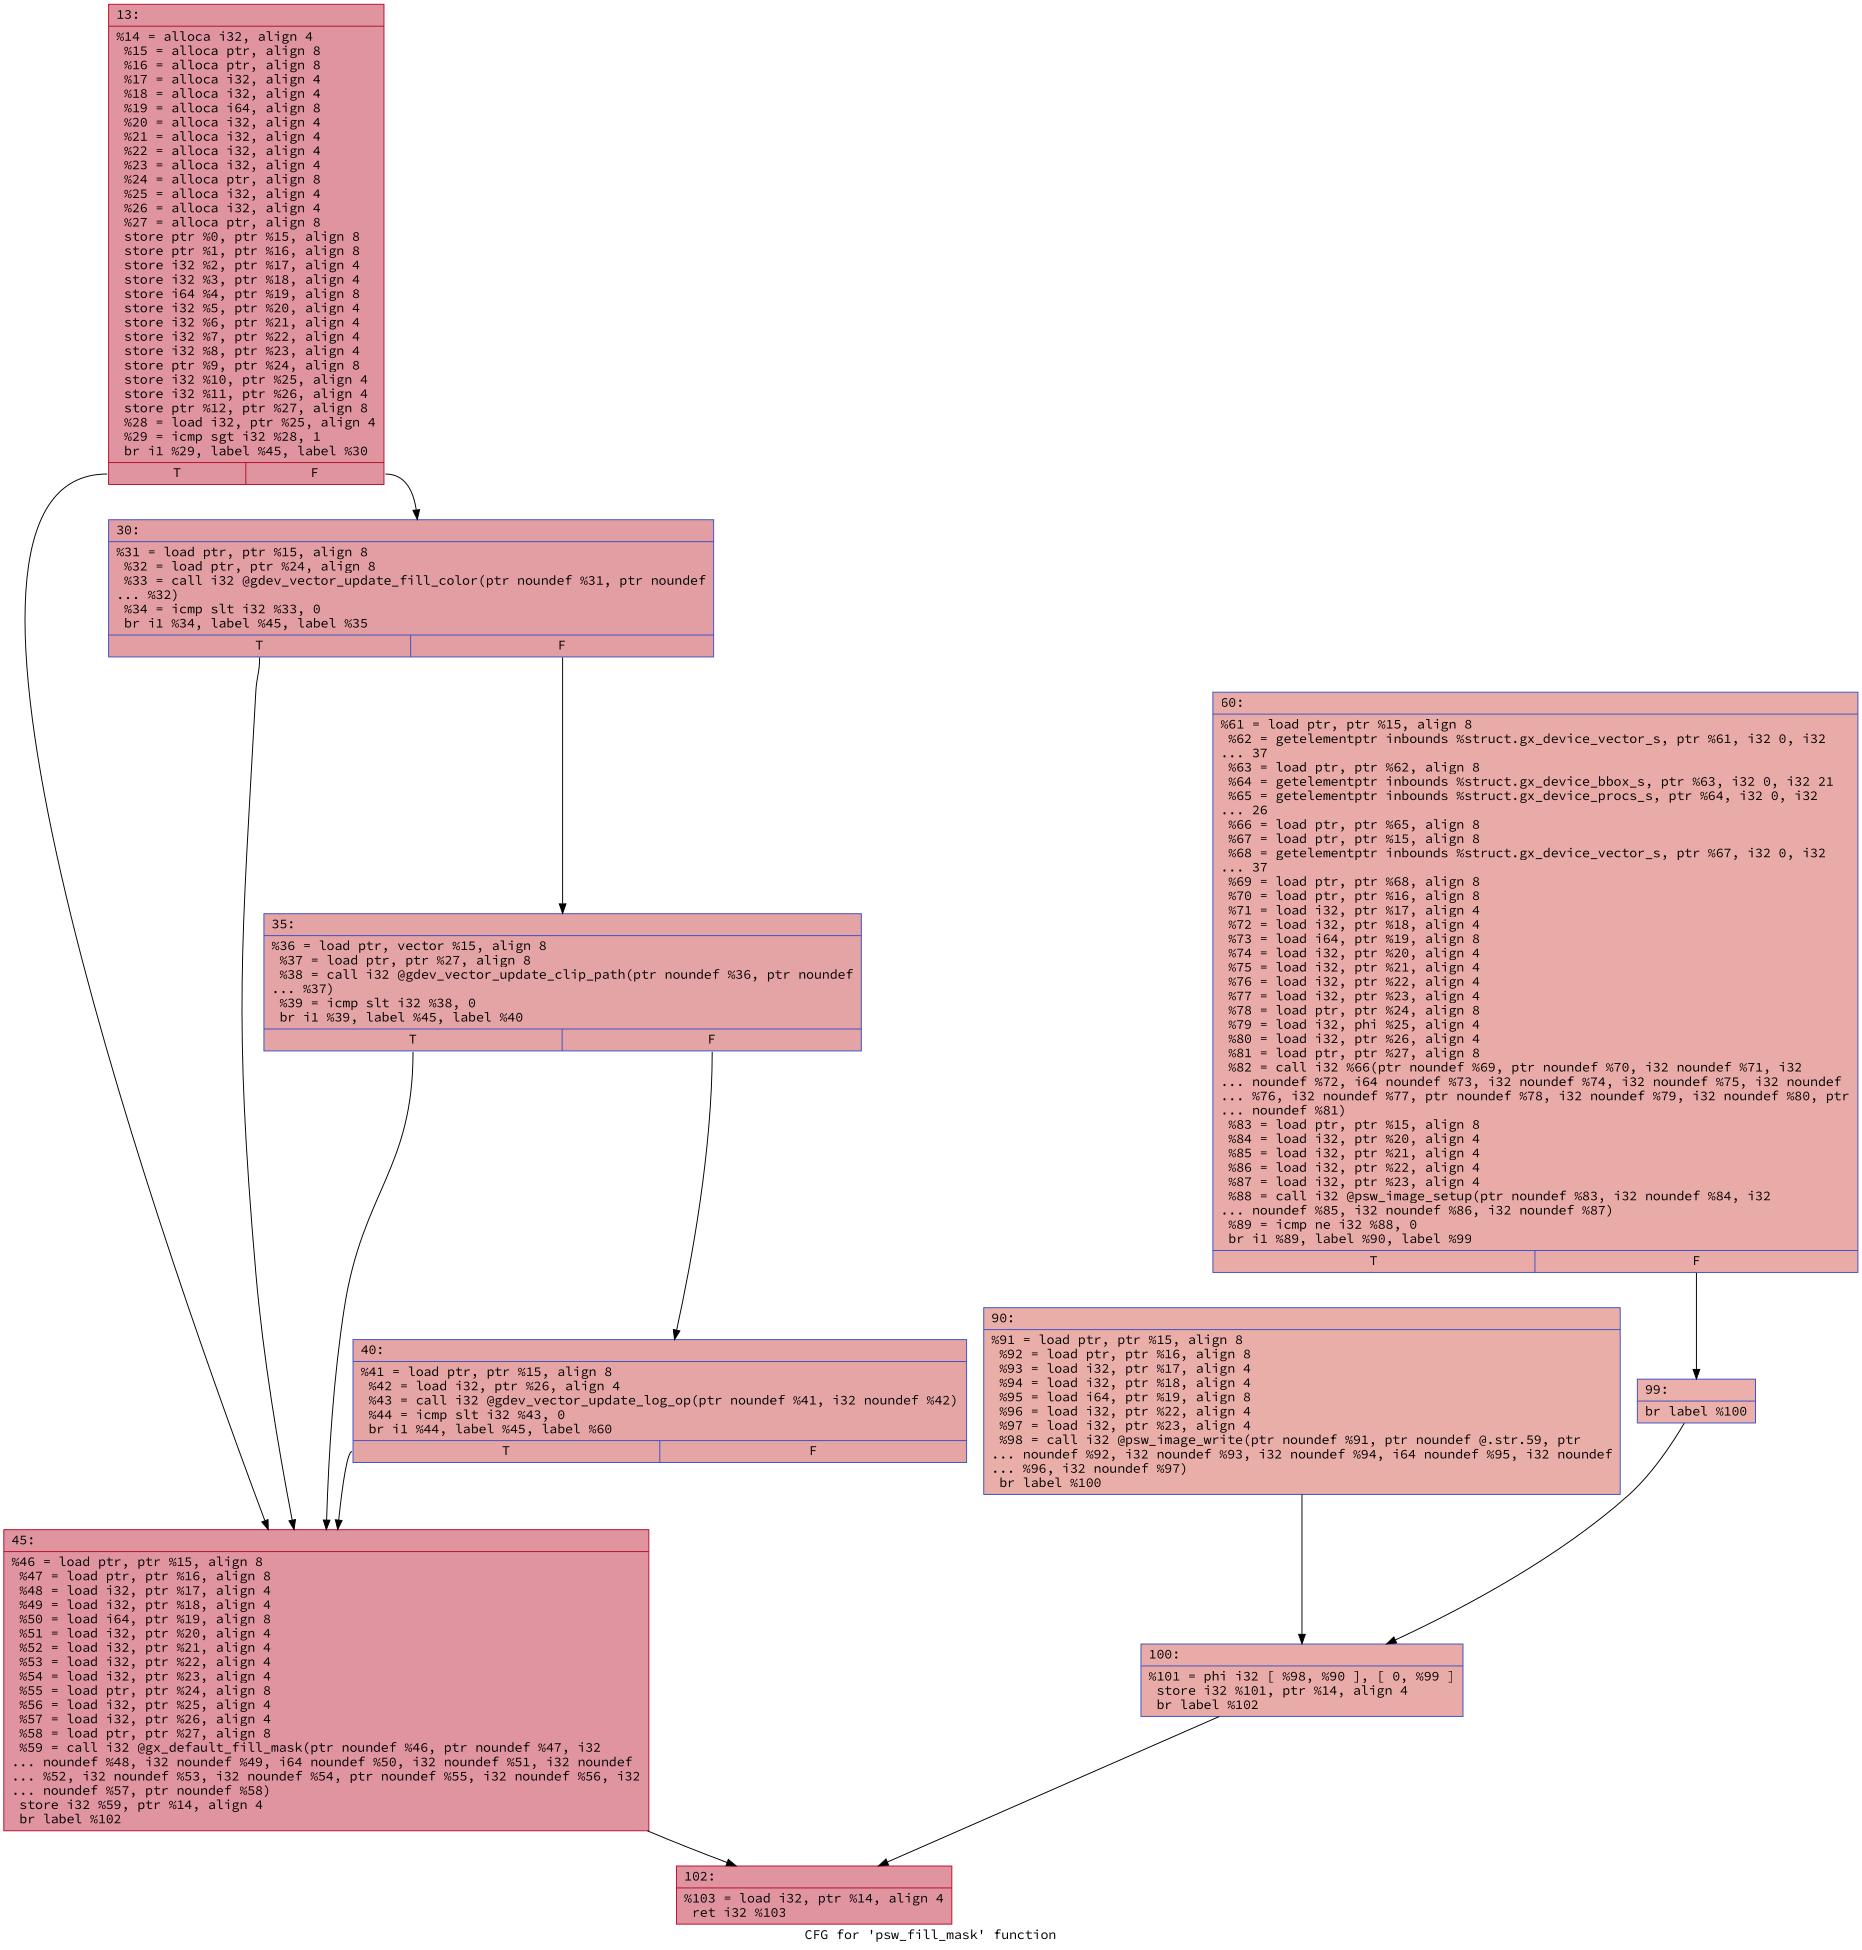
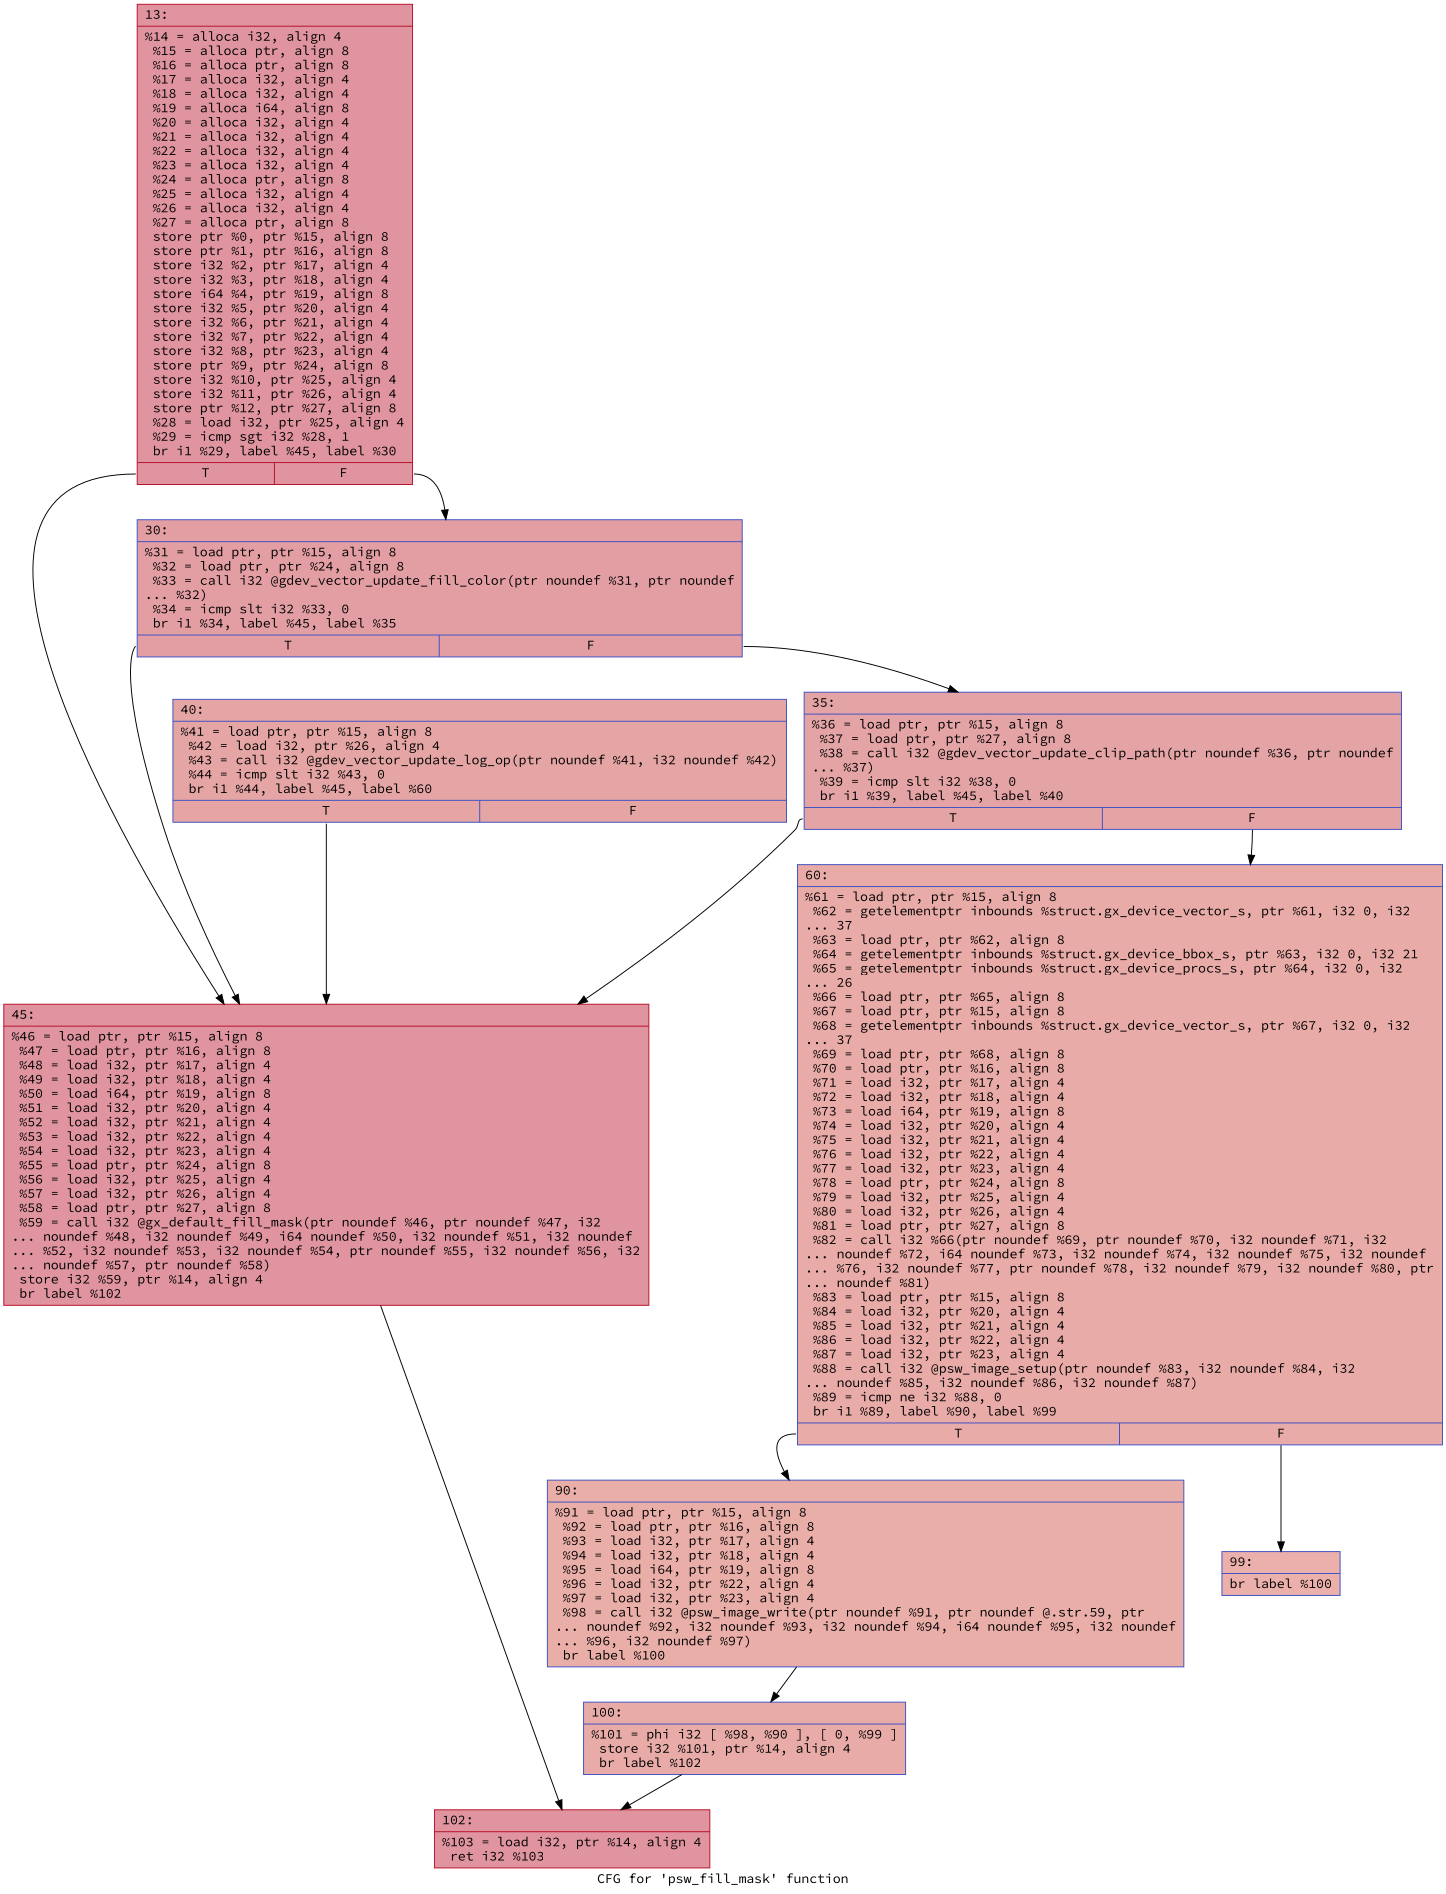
  digraph {
    fontname="Source Code Pro"
    label="CFG for 'psw_fill_mask' function"
    node [color="#3d50c3ff" fillcolor="#b70d2870" fontname="Source Code Pro" shape=record style=filled]
    edge [fontname="Source Code Pro" tailport=s0]
    n1 [color="#b70d28ff" label="{13:\l|  %14 = alloca i32, align 4\l  %15 = alloca ptr, align 8\l  %16 = alloca ptr, align 8\l  %17 = alloca i32, align 4\l  %18 = alloca i32, align 4\l  %19 = alloca i64, align 8\l  %20 = alloca i32, align 4\l  %21 = alloca i32, align 4\l  %22 = alloca i32, align 4\l  %23 = alloca i32, align 4\l  %24 = alloca ptr, align 8\l  %25 = alloca i32, align 4\l  %26 = alloca i32, align 4\l  %27 = alloca ptr, align 8\l  store ptr %0, ptr %15, align 8\l  store ptr %1, ptr %16, align 8\l  store i32 %2, ptr %17, align 4\l  store i32 %3, ptr %18, align 4\l  store i64 %4, ptr %19, align 8\l  store i32 %5, ptr %20, align 4\l  store i32 %6, ptr %21, align 4\l  store i32 %7, ptr %22, align 4\l  store i32 %8, ptr %23, align 4\l  store ptr %9, ptr %24, align 8\l  store i32 %10, ptr %25, align 4\l  store i32 %11, ptr %26, align 4\l  store ptr %12, ptr %27, align 8\l  %28 = load i32, ptr %25, align 4\l  %29 = icmp sgt i32 %28, 1\l  br i1 %29, label %45, label %30\l|{<s0>T|<s1>F}}"]
    n2 [color="#b70d28ff" label="{45:\l|  %46 = load ptr, ptr %15, align 8\l  %47 = load ptr, ptr %16, align 8\l  %48 = load i32, ptr %17, align 4\l  %49 = load i32, ptr %18, align 4\l  %50 = load i64, ptr %19, align 8\l  %51 = load i32, ptr %20, align 4\l  %52 = load i32, ptr %21, align 4\l  %53 = load i32, ptr %22, align 4\l  %54 = load i32, ptr %23, align 4\l  %55 = load ptr, ptr %24, align 8\l  %56 = load i32, ptr %25, align 4\l  %57 = load i32, ptr %26, align 4\l  %58 = load ptr, ptr %27, align 8\l  %59 = call i32 @gx_default_fill_mask(ptr noundef %46, ptr noundef %47, i32\l... noundef %48, i32 noundef %49, i64 noundef %50, i32 noundef %51, i32 noundef\l... %52, i32 noundef %53, i32 noundef %54, ptr noundef %55, i32 noundef %56, i32\l... noundef %57, ptr noundef %58)\l  store i32 %59, ptr %14, align 4\l  br label %102\l}"]
    n3 [fillcolor="#be242e70" label="{30:\l|  %31 = load ptr, ptr %15, align 8\l  %32 = load ptr, ptr %24, align 8\l  %33 = call i32 @gdev_vector_update_fill_color(ptr noundef %31, ptr noundef\l... %32)\l  %34 = icmp slt i32 %33, 0\l  br i1 %34, label %45, label %35\l|{<s0>T|<s1>F}}"]
    n4 [color="#b70d28ff" label="{102:\l|  %103 = load i32, ptr %14, align 4\l  ret i32 %103\l}"]
-   n5 [fillcolor="#c32e3170" label="{35:\l|  %36 = load ptr, vector %15, align 8\l  %37 = load ptr, ptr %27, align 8\l  %38 = call i32 @gdev_vector_update_clip_path(ptr noundef %36, ptr noundef\l... %37)\l  %39 = icmp slt i32 %38, 0\l  br i1 %39, label %45, label %40\l|{<s0>T|<s1>F}}"]
+   n5 [fillcolor="#c32e3170" label="{35:\l|  %36 = load ptr, ptr %15, align 8\l  %37 = load ptr, ptr %27, align 8\l  %38 = call i32 @gdev_vector_update_clip_path(ptr noundef %36, ptr noundef\l... %37)\l  %39 = icmp slt i32 %38, 0\l  br i1 %39, label %45, label %40\l|{<s0>T|<s1>F}}"]
    n6 [fillcolor="#c5333470" label="{40:\l|  %41 = load ptr, ptr %15, align 8\l  %42 = load i32, ptr %26, align 4\l  %43 = call i32 @gdev_vector_update_log_op(ptr noundef %41, i32 noundef %42)\l  %44 = icmp slt i32 %43, 0\l  br i1 %44, label %45, label %60\l|{<s0>T|<s1>F}}"]
-   n7 [fillcolor="#cc403a70" label="{60:\l|  %61 = load ptr, ptr %15, align 8\l  %62 = getelementptr inbounds %struct.gx_device_vector_s, ptr %61, i32 0, i32\l... 37\l  %63 = load ptr, ptr %62, align 8\l  %64 = getelementptr inbounds %struct.gx_device_bbox_s, ptr %63, i32 0, i32 21\l  %65 = getelementptr inbounds %struct.gx_device_procs_s, ptr %64, i32 0, i32\l... 26\l  %66 = load ptr, ptr %65, align 8\l  %67 = load ptr, ptr %15, align 8\l  %68 = getelementptr inbounds %struct.gx_device_vector_s, ptr %67, i32 0, i32\l... 37\l  %69 = load ptr, ptr %68, align 8\l  %70 = load ptr, ptr %16, align 8\l  %71 = load i32, ptr %17, align 4\l  %72 = load i32, ptr %18, align 4\l  %73 = load i64, ptr %19, align 8\l  %74 = load i32, ptr %20, align 4\l  %75 = load i32, ptr %21, align 4\l  %76 = load i32, ptr %22, align 4\l  %77 = load i32, ptr %23, align 4\l  %78 = load ptr, ptr %24, align 8\l  %79 = load i32, phi %25, align 4\l  %80 = load i32, ptr %26, align 4\l  %81 = load ptr, ptr %27, align 8\l  %82 = call i32 %66(ptr noundef %69, ptr noundef %70, i32 noundef %71, i32\l... noundef %72, i64 noundef %73, i32 noundef %74, i32 noundef %75, i32 noundef\l... %76, i32 noundef %77, ptr noundef %78, i32 noundef %79, i32 noundef %80, ptr\l... noundef %81)\l  %83 = load ptr, ptr %15, align 8\l  %84 = load i32, ptr %20, align 4\l  %85 = load i32, ptr %21, align 4\l  %86 = load i32, ptr %22, align 4\l  %87 = load i32, ptr %23, align 4\l  %88 = call i32 @psw_image_setup(ptr noundef %83, i32 noundef %84, i32\l... noundef %85, i32 noundef %86, i32 noundef %87)\l  %89 = icmp ne i32 %88, 0\l  br i1 %89, label %90, label %99\l|{<s0>T|<s1>F}}"]
+   n7 [fillcolor="#cc403a70" label="{60:\l|  %61 = load ptr, ptr %15, align 8\l  %62 = getelementptr inbounds %struct.gx_device_vector_s, ptr %61, i32 0, i32\l... 37\l  %63 = load ptr, ptr %62, align 8\l  %64 = getelementptr inbounds %struct.gx_device_bbox_s, ptr %63, i32 0, i32 21\l  %65 = getelementptr inbounds %struct.gx_device_procs_s, ptr %64, i32 0, i32\l... 26\l  %66 = load ptr, ptr %65, align 8\l  %67 = load ptr, ptr %15, align 8\l  %68 = getelementptr inbounds %struct.gx_device_vector_s, ptr %67, i32 0, i32\l... 37\l  %69 = load ptr, ptr %68, align 8\l  %70 = load ptr, ptr %16, align 8\l  %71 = load i32, ptr %17, align 4\l  %72 = load i32, ptr %18, align 4\l  %73 = load i64, ptr %19, align 8\l  %74 = load i32, ptr %20, align 4\l  %75 = load i32, ptr %21, align 4\l  %76 = load i32, ptr %22, align 4\l  %77 = load i32, ptr %23, align 4\l  %78 = load ptr, ptr %24, align 8\l  %79 = load i32, ptr %25, align 4\l  %80 = load i32, ptr %26, align 4\l  %81 = load ptr, ptr %27, align 8\l  %82 = call i32 %66(ptr noundef %69, ptr noundef %70, i32 noundef %71, i32\l... noundef %72, i64 noundef %73, i32 noundef %74, i32 noundef %75, i32 noundef\l... %76, i32 noundef %77, ptr noundef %78, i32 noundef %79, i32 noundef %80, ptr\l... noundef %81)\l  %83 = load ptr, ptr %15, align 8\l  %84 = load i32, ptr %20, align 4\l  %85 = load i32, ptr %21, align 4\l  %86 = load i32, ptr %22, align 4\l  %87 = load i32, ptr %23, align 4\l  %88 = call i32 @psw_image_setup(ptr noundef %83, i32 noundef %84, i32\l... noundef %85, i32 noundef %86, i32 noundef %87)\l  %89 = icmp ne i32 %88, 0\l  br i1 %89, label %90, label %99\l|{<s0>T|<s1>F}}"]
    n8 [fillcolor="#d0473d70" label="{90:\l|  %91 = load ptr, ptr %15, align 8\l  %92 = load ptr, ptr %16, align 8\l  %93 = load i32, ptr %17, align 4\l  %94 = load i32, ptr %18, align 4\l  %95 = load i64, ptr %19, align 8\l  %96 = load i32, ptr %22, align 4\l  %97 = load i32, ptr %23, align 4\l  %98 = call i32 @psw_image_write(ptr noundef %91, ptr noundef @.str.59, ptr\l... noundef %92, i32 noundef %93, i32 noundef %94, i64 noundef %95, i32 noundef\l... %96, i32 noundef %97)\l  br label %100\l}"]
    n9 [fillcolor="#d24b4070" label="{99:\l|  br label %100\l}"]
    n10 [fillcolor="#cc403a70" label="{100:\l|  %101 = phi i32 [ %98, %90 ], [ 0, %99 ]\l  store i32 %101, ptr %14, align 4\l  br label %102\l}"]
    n1 -> n2
    n1 -> n3 [tailport=s1]
    n2 -> n4
    n3 -> n2
    n3 -> n5 [tailport=s1]
    n5 -> n2
-   n5 -> n6 [tailport=s1]
+   n5 -> n7 [tailport=s1]
    n6 -> n2
+   n7 -> n8
    n7 -> n9 [tailport=s1]
    n8 -> n10
-   n9 -> n10
    n10 -> n4
  }
